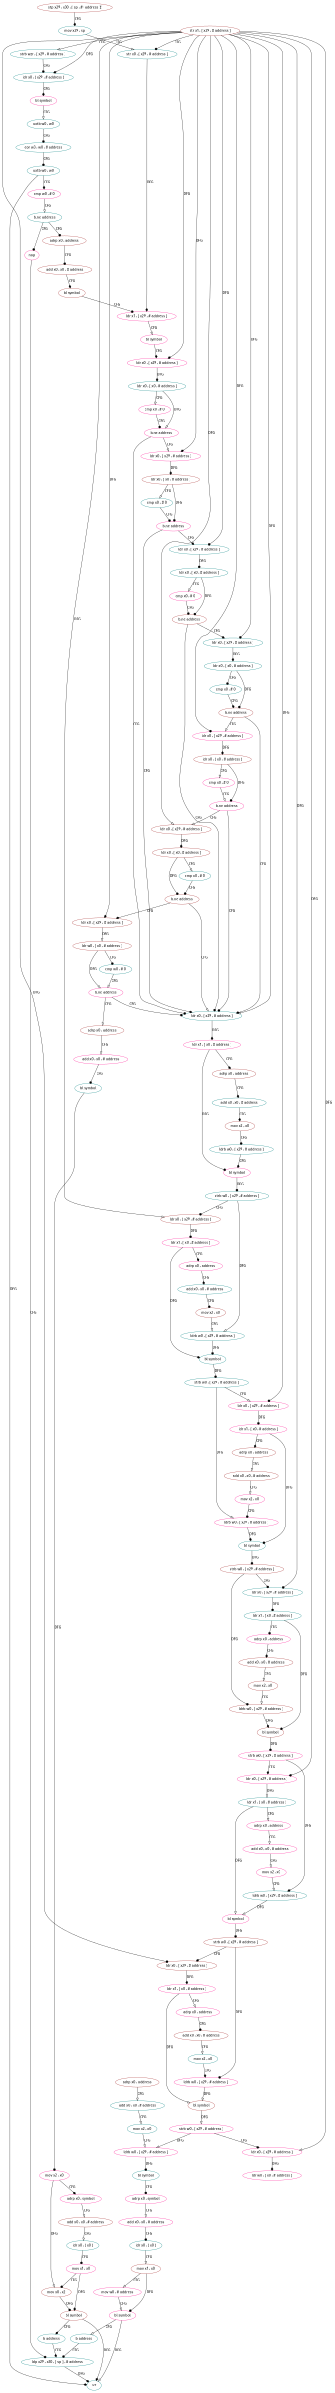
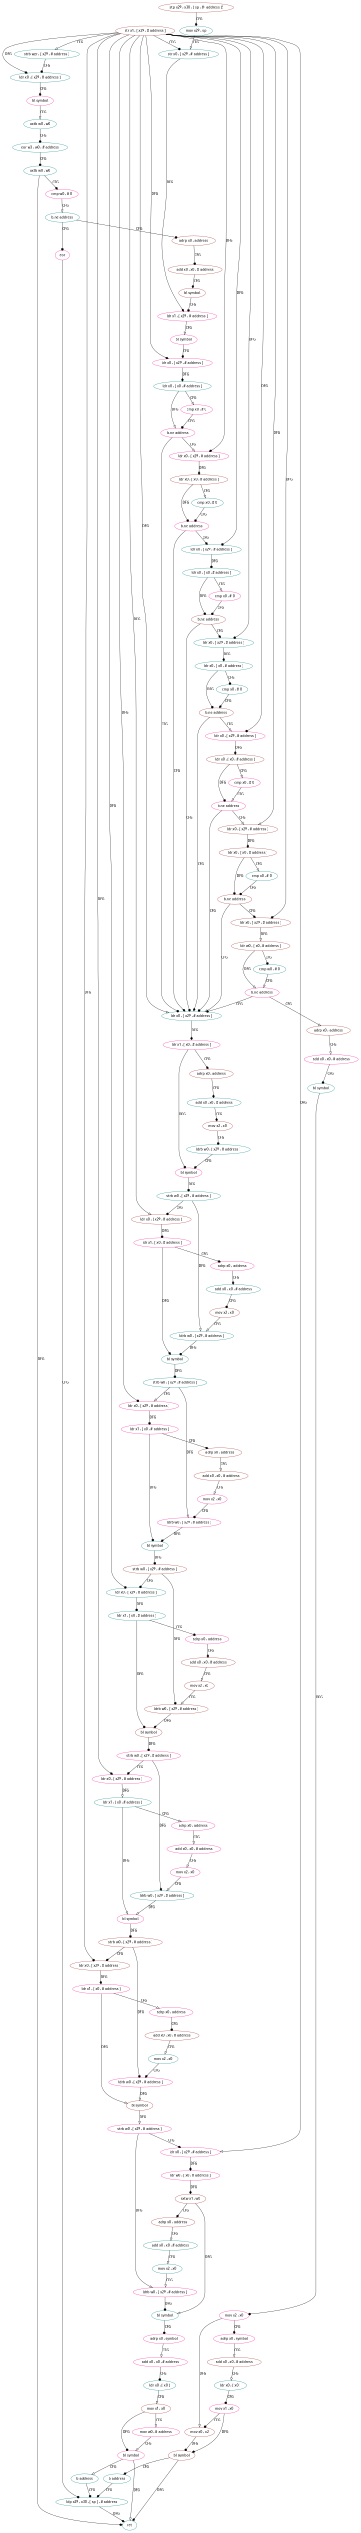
  digraph {
    fontname="Fira Sans"
    node [color=deeppink fontname="Fira Sans"]
    edge [arrowhead=dot fontname="Fira Sans"]
    n1 [color=brown label="stp x29 , x30 , [ sp , #- address ]!"]
    n2 [color=teal label="mov x29 , sp"]
    n3 [color=teal label="str x0 , [ x29 , # address ]"]
    n4 [label="ldr x1 , [ x29 , # address ]"]
    n5 [color=brown label="str x1 , [ x29 , # address ]"]
    n6 [color=teal label="strb wzr , [ x29 , # address ]"]
    n7 [color=teal label="ldr x0 , [ x29 , # address ]"]
    n8 [label="ldr x0 , [ x29 , # address ]"]
    n9 [color=teal label="ldr x0 , [ x29 , # address ]"]
    n10 [label="ldr x0 , [ x29 , # address ]"]
    n11 [color=brown label="ldr x0 , [ x29 , # address ]"]
    n12 [label="ldr x0 , [ x29 , # address ]"]
    n13 [color=teal label="ldr x0 , [ x29 , # address ]"]
    n14 [label="ldr x0 , [ x29 , # address ]"]
    n15 [color=brown label="ldr x0 , [ x29 , # address ]"]
    n16 [label="ldr x0 , [ x29 , # address ]"]
    n17 [color=teal label="ldr x0 , [ x29 , # address ]"]
    n18 [color=teal label="ldr x0 , [ x29 , # address ]"]
    n19 [label="ldr x0 , [ x29 , # address ]"]
    n20 [color=brown label="ldr x0 , [ x29 , # address ]"]
    n21 [color=brown label="ldr x0 , [ x29 , # address ]"]
    n22 [label="bl symbol"]
    n23 [label="bl symbol"]
    n24 [color=teal label="ldr x0 , [ x0 , # address ]"]
    n25 [label="ldr x1 , [ x0 , # address ]"]
    n26 [color=brown label="ldr x0 , [ x0 , # address ]"]
    n27 [label="ldr x1 , [ x0 , # address ]"]
    n28 [label="ldr x1 , [ x0 , # address ]"]
    n29 [color=teal label="ldr x1 , [ x0 , # address ]"]
    n30 [color=teal label="ldr x1 , [ x0 , # address ]"]
    n31 [label="ldr x1 , [ x0 , # address ]"]
    n32 [label="ldr w0 , [ x0 , # address ]"]
    n33 [color=teal label="ldr x0 , [ x0 , # address ]"]
    n34 [color=teal label="ldr x0 , [ x0 , # address ]"]
    n35 [color=brown label="ldr x0 , [ x0 , # address ]"]
    n36 [color=brown label="ldr x0 , [ x0 , # address ]"]
    n37 [color=brown label="ldr w0 , [ x0 , # address ]"]
    n38 [color=teal label="uxtb w0 , w0"]
    n39 [color=teal label="eor w3 , w0 , # address"]
    n40 [color=teal label="uxtb w0 , w0"]
    n41 [label="cmp w0 , # 0"]
    n42 [color=teal label=ret]
    n43 [color=teal label="b.ne address"]
-   n44 [label=nop]
+   n44 [label=eor]
    n45 [color=brown label="adrp x0 , address"]
    n46 [color=teal label="ldp x29 , x30 , [ sp ] , # address"]
    n47 [color=brown label="add x0 , x0 , # address"]
    n48 [color=brown label="bl symbol"]
    n49 [label="cmp x0 , # 0"]
    n50 [label="b.ne address"]
    n51 [color=brown label="adrp x0 , address"]
    n52 [label="bl symbol"]
    n53 [color=teal label="cmp x0 , # 0"]
    n54 [label="b.ne address"]
    n55 [color=teal label="add x0 , x0 , # address"]
    n56 [color=teal label="strb w0 , [ x29 , # address ]"]
    n57 [color=brown label="mov x2 , x0"]
    n58 [color=teal label="ldrb w0 , [ x29 , # address ]"]
    n59 [color=teal label="ldrb w0 , [ x29 , # address ]"]
    n60 [color=teal label="bl symbol"]
    n61 [label="adrp x0 , address"]
    n62 [color=teal label="add x0 , x0 , # address"]
    n63 [color=teal label="strb w0 , [ x29 , # address ]"]
    n64 [color=brown label="mov x2 , x0"]
    n65 [label="ldrb w0 , [ x29 , # address ]"]
    n66 [color=teal label="bl symbol"]
    n67 [color=brown label="adrp x0 , address"]
    n68 [color=brown label="add x0 , x0 , # address"]
    n69 [color=brown label="strb w0 , [ x29 , # address ]"]
    n70 [label="mov x2 , x0"]
    n71 [color=brown label="ldrb w0 , [ x29 , # address ]"]
    n72 [color=brown label="bl symbol"]
    n73 [label="adrp x0 , address"]
    n74 [color=brown label="add x0 , x0 , # address"]
    n75 [label="strb w0 , [ x29 , # address ]"]
    n76 [color=brown label="mov x2 , x0"]
    n77 [color=teal label="ldrb w0 , [ x29 , # address ]"]
    n78 [label="bl symbol"]
    n79 [label="adrp x0 , address"]
    n80 [label="add x0 , x0 , # address"]
    n81 [color=brown label="strb w0 , [ x29 , # address ]"]
    n82 [label="mov x2 , x0"]
    n83 [label="ldrb w0 , [ x29 , # address ]"]
    n84 [color=brown label="bl symbol"]
    n85 [label="adrp x0 , address"]
    n86 [color=brown label="add x0 , x0 , # address"]
    n87 [label="strb w0 , [ x29 , # address ]"]
    n88 [color=teal label="mov x2 , x0"]
    n89 [label="ldrb w0 , [ x29 , # address ]"]
    n90 [color=teal label="bl symbol"]
+   n91 [color=brown label="sxtw x1 , w0"]
    n92 [color=brown label="adrp x0 , address"]
    n93 [color=teal label="add x0 , x0 , # address"]
    n94 [label="adrp x0 , symbol"]
    n95 [color=teal label="mov x2 , x0"]
    n96 [label="add x0 , x0 , # address"]
    n97 [color=teal label="ldr x0 , [ x0 ]"]
    n98 [color=brown label="mov x1 , x0"]
    n99 [label="mov w0 , # address"]
    n100 [label="bl symbol"]
    n101 [color=teal label="b address"]
    n102 [label="cmp x0 , # 0"]
    n103 [color=brown label="b.ne address"]
    n104 [color=teal label="cmp x0 , # 0"]
    n105 [color=brown label="b.ne address"]
    n106 [label="cmp x0 , # 0"]
    n107 [label="b.ne address"]
    n108 [color=teal label="cmp x0 , # 0"]
    n109 [color=brown label="b.ne address"]
    n110 [color=teal label="cmp w0 , # 0"]
    n111 [label="b.ne address"]
    n112 [color=brown label="adrp x0 , address"]
    n113 [label="add x0 , x0 , # address"]
    n114 [color=teal label="bl symbol"]
    n115 [label="mov x2 , x0"]
    n116 [label="adrp x0 , symbol"]
    n117 [color=brown label="mov x0 , x2"]
    n118 [color=brown label="add x0 , x0 , # address"]
    n119 [color=brown label="bl symbol"]
    n120 [color=teal label="ldr x0 , [ x0 ]"]
    n121 [label="mov x1 , x0"]
    n122 [color=teal label="b address"]
    n1 -> n2 [arrowhead=diamond label=CFG]
    n2 -> n3 [arrowhead=onormal label=CFG]
    n3 -> n4 [arrowhead=diamond label=DFG]
    n4 -> n22 [arrowhead=onormal label=CFG]
    n5 -> n3 [label=CFG]
    n5 -> n6 [arrowhead=onormal label=CFG]
    n5 -> n7 [arrowhead=diamond label=DFG]
    n5 -> n8 [arrowhead=diamond label=DFG]
    n5 -> n9 [arrowhead=onormal label=DFG]
    n5 -> n10 [arrowhead=diamond label=DFG]
    n5 -> n11 [arrowhead=onormal label=DFG]
    n5 -> n12 [label=DFG]
    n5 -> n13 [label=DFG]
    n5 -> n14 [arrowhead=diamond label=DFG]
    n5 -> n15 [label=DFG]
    n5 -> n16 [arrowhead=onormal label=DFG]
    n5 -> n17 [label=DFG]
    n5 -> n18 [label=DFG]
    n5 -> n19 [label=DFG]
    n5 -> n20 [arrowhead=onormal label=DFG]
    n5 -> n21 [arrowhead=diamond label=DFG]
    n6 -> n7 [label=CFG]
    n7 -> n23 [arrowhead=diamond label=CFG]
    n8 -> n24 [arrowhead=diamond label=DFG]
    n9 -> n25 [arrowhead=diamond label=DFG]
    n10 -> n26 [arrowhead=diamond label=DFG]
    n11 -> n27 [label=DFG]
    n12 -> n28 [label=DFG]
    n13 -> n29 [label=DFG]
    n14 -> n30 [arrowhead=onormal label=DFG]
    n15 -> n31 [arrowhead=diamond label=DFG]
    n16 -> n32 [arrowhead=diamond label=DFG]
    n17 -> n33 [label=DFG]
    n18 -> n34 [arrowhead=diamond label=DFG]
    n19 -> n35 [arrowhead=diamond label=DFG]
    n20 -> n36 [arrowhead=diamond label=DFG]
    n21 -> n37 [arrowhead=onormal label=DFG]
    n22 -> n8 [arrowhead=diamond label=CFG]
    n23 -> n38 [arrowhead=onormal label=CFG]
    n24 -> n49 [arrowhead=onormal label=CFG]
    n24 -> n50 [arrowhead=onormal label=DFG]
    n25 -> n51 [arrowhead=diamond label=CFG]
    n25 -> n52 [label=DFG]
    n26 -> n53 [arrowhead=onormal label=CFG]
    n26 -> n54 [label=DFG]
    n27 -> n60 [arrowhead=diamond label=DFG]
    n27 -> n61 [arrowhead=diamond label=CFG]
    n28 -> n66 [label=DFG]
    n28 -> n67 [arrowhead=diamond label=CFG]
    n29 -> n72 [label=DFG]
    n29 -> n73 [label=CFG]
    n30 -> n78 [arrowhead=onormal label=DFG]
    n30 -> n79 [arrowhead=onormal label=CFG]
    n31 -> n84 [arrowhead=onormal label=DFG]
    n31 -> n85 [arrowhead=onormal label=CFG]
+   n32 -> n91 [arrowhead=diamond label=DFG]
    n33 -> n102 [arrowhead=onormal label=CFG]
    n33 -> n103 [label=DFG]
    n34 -> n104 [label=CFG]
    n34 -> n105 [label=DFG]
    n35 -> n106 [arrowhead=onormal label=CFG]
    n35 -> n107 [label=DFG]
    n36 -> n108 [arrowhead=onormal label=CFG]
    n36 -> n109 [label=DFG]
    n37 -> n110 [label=CFG]
    n37 -> n111 [arrowhead=onormal label=DFG]
    n38 -> n39 [label=CFG]
    n39 -> n40 [label=CFG]
    n40 -> n41 [arrowhead=diamond label=CFG]
    n40 -> n42 [arrowhead=diamond label=DFG]
    n41 -> n43 [arrowhead=onormal label=CFG]
    n43 -> n44 [label=CFG]
    n43 -> n45 [label=CFG]
    n44 -> n46 [label=CFG]
    n45 -> n47 [label=CFG]
    n46 -> n42 [arrowhead=diamond label=DFG]
    n47 -> n48 [arrowhead=diamond label=CFG]
    n48 -> n4 [label=CFG]
    n49 -> n50 [label=CFG]
    n50 -> n9 [label=CFG]
    n50 -> n10 [arrowhead=onormal label=CFG]
    n51 -> n55 [arrowhead=diamond label=CFG]
    n52 -> n56 [label=DFG]
    n53 -> n54 [label=CFG]
    n54 -> n9 [arrowhead=diamond label=CFG]
    n54 -> n17 [arrowhead=diamond label=CFG]
    n55 -> n57 [arrowhead=diamond label=CFG]
    n56 -> n11 [label=CFG]
    n56 -> n59 [arrowhead=onormal label=DFG]
    n57 -> n58 [label=CFG]
    n58 -> n52 [arrowhead=diamond label=CFG]
    n59 -> n60 [label=DFG]
    n60 -> n63 [label=DFG]
    n61 -> n62 [arrowhead=diamond label=CFG]
    n62 -> n64 [label=CFG]
    n63 -> n12 [arrowhead=onormal label=CFG]
    n63 -> n65 [arrowhead=onormal label=DFG]
    n64 -> n59 [arrowhead=onormal label=CFG]
    n65 -> n66 [arrowhead=diamond label=DFG]
    n66 -> n69 [label=DFG]
    n67 -> n68 [arrowhead=onormal label=CFG]
    n68 -> n70 [arrowhead=onormal label=CFG]
    n69 -> n13 [label=CFG]
    n69 -> n71 [label=DFG]
    n70 -> n65 [label=CFG]
    n71 -> n72 [arrowhead=diamond label=DFG]
    n72 -> n75 [label=DFG]
    n73 -> n74 [arrowhead=diamond label=CFG]
    n74 -> n76 [arrowhead=onormal label=CFG]
    n75 -> n14 [arrowhead=diamond label=CFG]
    n75 -> n77 [arrowhead=diamond label=DFG]
    n76 -> n71 [arrowhead=onormal label=CFG]
    n77 -> n78 [arrowhead=onormal label=DFG]
    n78 -> n81 [label=DFG]
    n79 -> n80 [arrowhead=onormal label=CFG]
    n80 -> n82 [arrowhead=onormal label=CFG]
    n81 -> n15 [arrowhead=diamond label=CFG]
    n81 -> n83 [label=DFG]
    n82 -> n77 [arrowhead=onormal label=CFG]
    n83 -> n84 [arrowhead=onormal label=DFG]
    n84 -> n87 [arrowhead=onormal label=DFG]
    n85 -> n86 [label=CFG]
    n86 -> n88 [arrowhead=onormal label=CFG]
    n87 -> n16 [arrowhead=diamond label=CFG]
    n87 -> n89 [arrowhead=onormal label=DFG]
    n88 -> n83 [arrowhead=diamond label=CFG]
    n89 -> n90 [label=DFG]
    n90 -> n94 [label=CFG]
+   n91 -> n90 [arrowhead=onormal label=DFG]
+   n91 -> n92 [arrowhead=diamond label=CFG]
    n92 -> n93 [arrowhead=onormal label=CFG]
    n93 -> n95 [arrowhead=onormal label=CFG]
    n94 -> n96 [arrowhead=onormal label=CFG]
    n95 -> n89 [arrowhead=onormal label=CFG]
    n96 -> n97 [label=CFG]
    n97 -> n98 [arrowhead=onormal label=CFG]
    n98 -> n99 [arrowhead=onormal label=CFG]
    n98 -> n100 [label=DFG]
    n99 -> n100 [arrowhead=onormal label=CFG]
    n100 -> n42 [arrowhead=onormal label=DFG]
    n100 -> n101 [arrowhead=onormal label=CFG]
    n101 -> n46 [label=CFG]
    n102 -> n103 [label=CFG]
    n103 -> n9 [label=CFG]
    n103 -> n18 [arrowhead=diamond label=CFG]
    n104 -> n105 [arrowhead=diamond label=CFG]
    n105 -> n9 [arrowhead=diamond label=CFG]
    n105 -> n19 [arrowhead=onormal label=CFG]
    n106 -> n107 [arrowhead=onormal label=CFG]
    n107 -> n9 [label=CFG]
    n107 -> n20 [arrowhead=onormal label=CFG]
    n108 -> n109 [label=CFG]
    n109 -> n9 [arrowhead=onormal label=CFG]
    n109 -> n21 [arrowhead=diamond label=CFG]
    n110 -> n111 [arrowhead=onormal label=CFG]
    n111 -> n9 [label=CFG]
    n111 -> n112 [arrowhead=onormal label=CFG]
    n112 -> n113 [arrowhead=onormal label=CFG]
    n113 -> n114 [label=CFG]
    n114 -> n115 [label=DFG]
    n115 -> n116 [arrowhead=diamond label=CFG]
    n115 -> n117 [arrowhead=onormal label=DFG]
    n116 -> n118 [arrowhead=onormal label=CFG]
    n117 -> n119 [label=DFG]
    n118 -> n120 [arrowhead=onormal label=CFG]
    n119 -> n42 [arrowhead=diamond label=DFG]
    n119 -> n122 [arrowhead=diamond label=CFG]
    n120 -> n121 [label=CFG]
    n121 -> n117 [label=CFG]
    n121 -> n119 [arrowhead=diamond label=DFG]
    n122 -> n46 [arrowhead=diamond label=CFG]
  }
